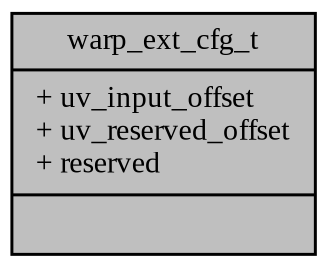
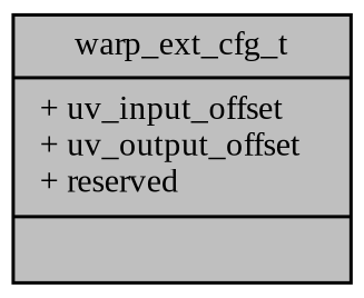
  digraph {
    fontname="Liberation Serif"
-   n1 [color=black fillcolor=grey75 fontcolor=black fontname="Liberation Serif" fontsize=10 height=0.2 label="{warp_ext_cfg_t\n|+ uv_input_offset\l+ uv_reserved_offset\l+ reserved\l|}" shape=record style=filled width=0.4]
+   n1 [color=black fillcolor=grey75 fontcolor=black fontname="Liberation Serif" fontsize=10 height=0.2 label="{warp_ext_cfg_t\n|+ uv_input_offset\l+ uv_output_offset\l+ reserved\l|}" shape=record style=filled width=0.4]
  }
